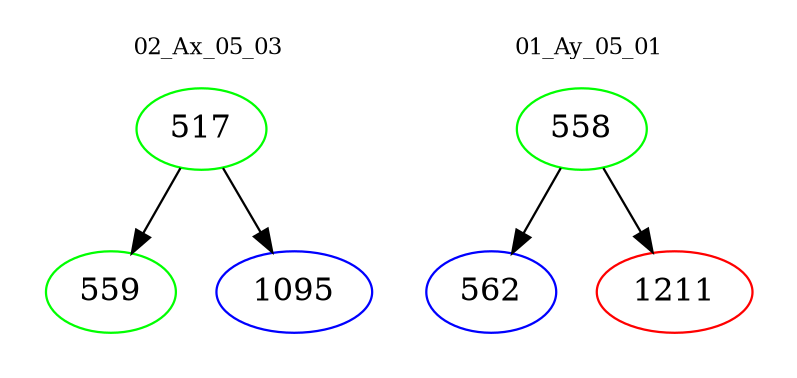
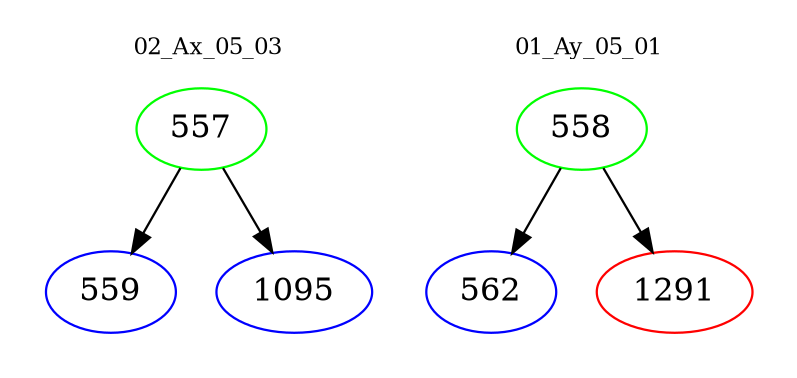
  digraph {
    node [color=blue]
    edge [color=black]
-   n1 [color=green label=517]
-   n2 [color=green label=559]
+   n1 [color=green label=557]
+   n2 [label=559]
    n3 [label=1095]
    n4 [color=green label=558]
    n5 [label=562]
-   n6 [color=red label=1211]
+   n6 [color=red label=1291]
    subgraph cluster_1 {
      color=white
      fontsize=10
      label="02_Ax_05_03"
      n1
      n2
      n3
    }
    subgraph cluster_2 {
      color=white
      fontsize=10
      label="01_Ay_05_01"
      n4
      n5
      n6
    }
    n1 -> n2
    n1 -> n3
    n4 -> n5
    n4 -> n6
  }
